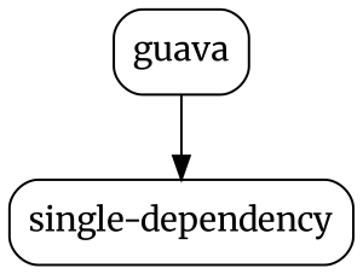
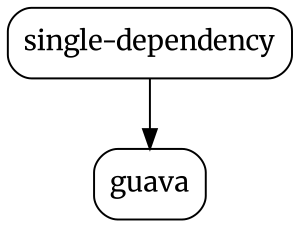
  digraph {
    fontname=Merriweather
    node [fontname=Merriweather fontsize=14 shape=box style=rounded]
    n1 [label="single-dependency"]
    n2 [label=<guava>]
-   n2 -> n1 [fontname=Merriweather fontsize=10]
+   n1 -> n2 [fontname=Merriweather fontsize=10]
  }
